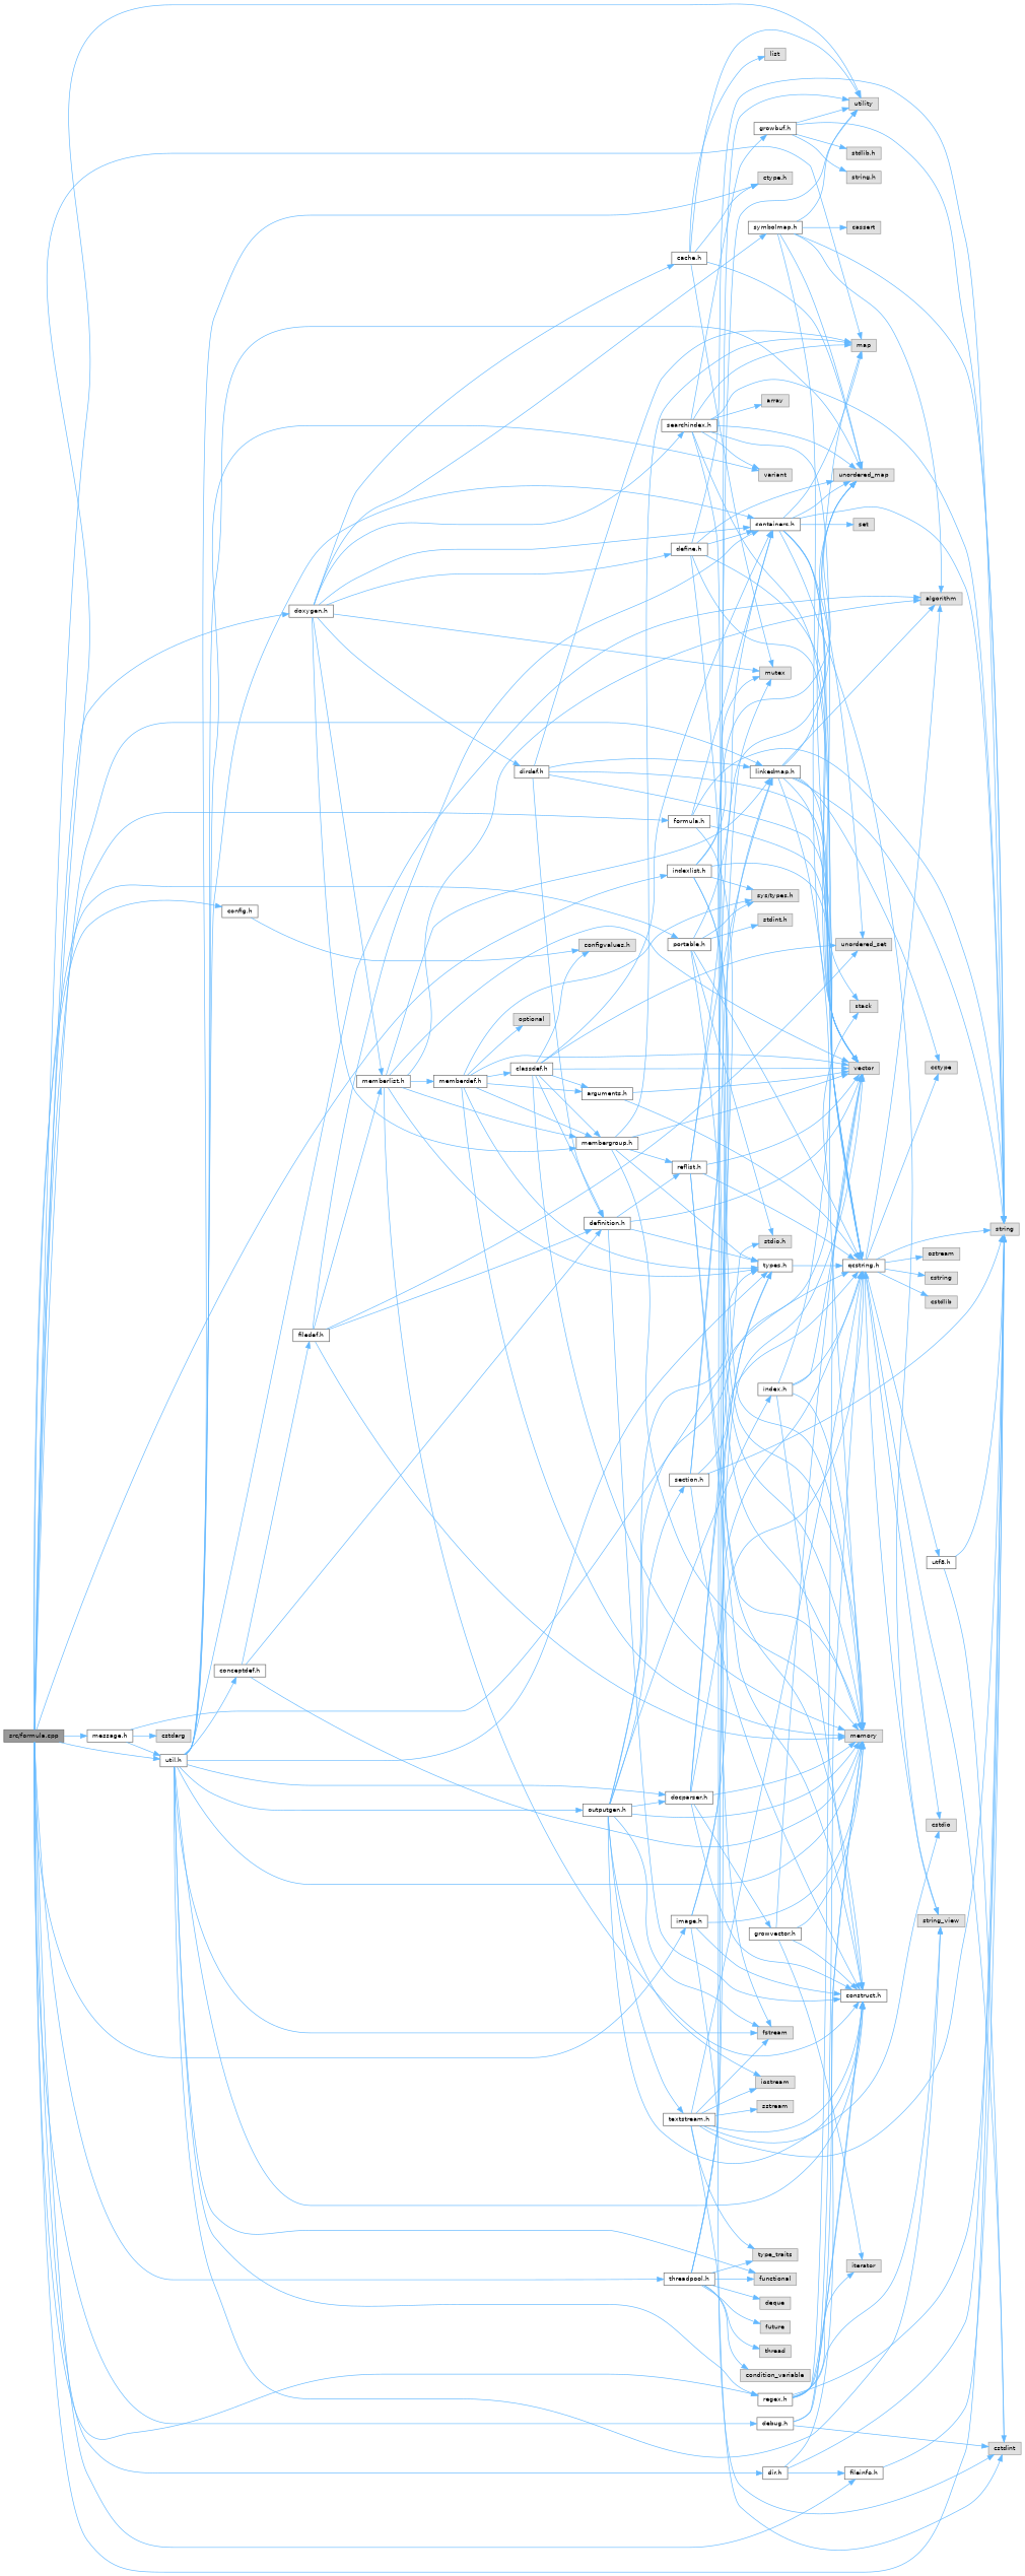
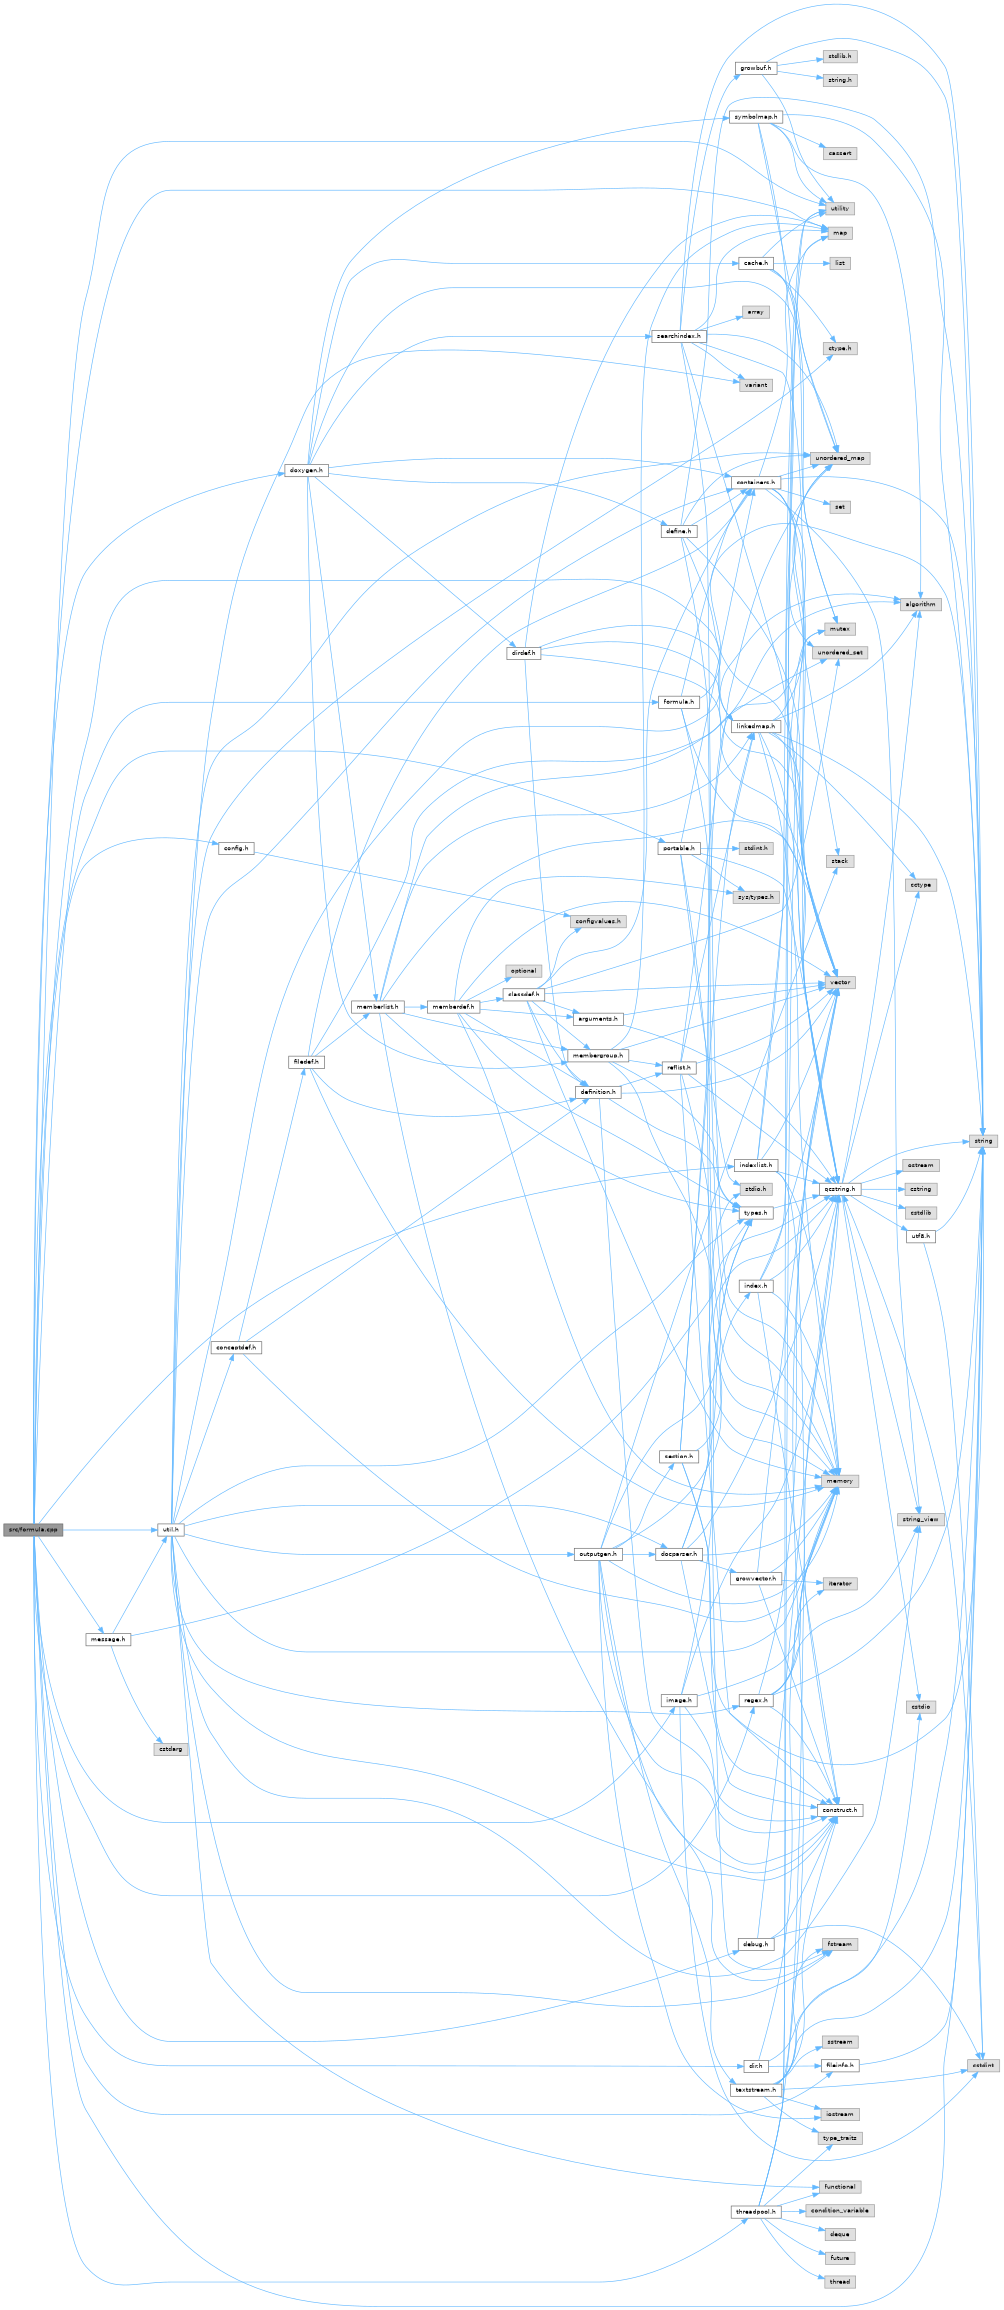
  digraph {
    rankdir=LR
    node [color=grey60 fillcolor="#E0E0E0" fontname=Helvetica fontsize=10 shape=box style=filled]
    edge [color=steelblue1 fontname=Helvetica fontsize=10 labelfontname=Helvetica labelfontsize=10 style=solid]
    n1 [color=gray40 fillcolor=grey60 fontcolor=black height=0.2 label="src/formula.cpp" width=0.4]
    n2 [height=0.2 label=map width=0.4]
    n3 [height=0.2 label=string width=0.4]
    n4 [height=0.2 label=utility width=0.4]
    n5 [color=grey40 fillcolor=white height=0.2 label="formula.h" width=0.4]
    n6 [color=grey40 fillcolor=white height=0.2 label="message.h" width=0.4]
    n7 [color=grey40 fillcolor=white height=0.2 label="util.h" width=0.4]
    n8 [color=grey40 fillcolor=white height=0.2 label="linkedmap.h" width=0.4]
    n9 [color=grey40 fillcolor=white height=0.2 label="regex.h" width=0.4]
    n10 [color=grey40 fillcolor=white height=0.2 label="config.h" width=0.4]
    n11 [color=grey40 fillcolor=white height=0.2 label="portable.h" width=0.4]
    n12 [color=grey40 fillcolor=white height=0.2 label="image.h" width=0.4]
    n13 [color=grey40 fillcolor=white height=0.2 label="fileinfo.h" width=0.4]
    n14 [color=grey40 fillcolor=white height=0.2 label="dir.h" width=0.4]
    n15 [color=grey40 fillcolor=white height=0.2 label="threadpool.h" width=0.4]
    n16 [color=grey40 fillcolor=white height=0.2 label="debug.h" width=0.4]
    n17 [color=grey40 fillcolor=white height=0.2 label="doxygen.h" width=0.4]
    n18 [color=grey40 fillcolor=white height=0.2 label="indexlist.h" width=0.4]
    n19 [height=0.2 label=vector width=0.4]
    n20 [height=0.2 label=memory width=0.4]
    n21 [color=grey40 fillcolor=white height=0.2 label="qcstring.h" width=0.4]
    n22 [color=grey40 fillcolor=white height=0.2 label="containers.h" width=0.4]
    n23 [height=0.2 label=cstdarg width=0.4]
    n24 [height=0.2 label=string_view width=0.4]
    n25 [height=0.2 label=algorithm width=0.4]
    n26 [height=0.2 label=unordered_map width=0.4]
    n27 [height=0.2 label=functional width=0.4]
    n28 [height=0.2 label=fstream width=0.4]
    n29 [height=0.2 label=variant width=0.4]
    n30 [height=0.2 label="ctype.h" width=0.4]
    n31 [color=grey40 fillcolor=white height=0.2 label="types.h" width=0.4]
    n32 [color=grey40 fillcolor=white height=0.2 label="docparser.h" width=0.4]
    n33 [color=grey40 fillcolor=white height=0.2 label="construct.h" width=0.4]
    n34 [color=grey40 fillcolor=white height=0.2 label="outputgen.h" width=0.4]
    n35 [color=grey40 fillcolor=white height=0.2 label="conceptdef.h" width=0.4]
    n36 [height=0.2 label=cctype width=0.4]
    n37 [height=0.2 label=iterator width=0.4]
    n38 [height=0.2 label="configvalues.h" width=0.4]
    n39 [height=0.2 label="stdio.h" width=0.4]
    n40 [height=0.2 label="sys/types.h" width=0.4]
    n41 [height=0.2 label="stdint.h" width=0.4]
    n42 [height=0.2 label=cstdint width=0.4]
    n43 [height=0.2 label=type_traits width=0.4]
    n44 [height=0.2 label=condition_variable width=0.4]
    n45 [height=0.2 label=deque width=0.4]
    n46 [height=0.2 label=future width=0.4]
    n47 [height=0.2 label=mutex width=0.4]
    n48 [height=0.2 label=thread width=0.4]
    n49 [color=grey40 fillcolor=white height=0.2 label="memberlist.h" width=0.4]
    n50 [color=grey40 fillcolor=white height=0.2 label="membergroup.h" width=0.4]
    n51 [color=grey40 fillcolor=white height=0.2 label="dirdef.h" width=0.4]
    n52 [color=grey40 fillcolor=white height=0.2 label="define.h" width=0.4]
    n53 [color=grey40 fillcolor=white height=0.2 label="cache.h" width=0.4]
    n54 [color=grey40 fillcolor=white height=0.2 label="symbolmap.h" width=0.4]
    n55 [color=grey40 fillcolor=white height=0.2 label="searchindex.h" width=0.4]
    n56 [height=0.2 label=cstring width=0.4]
    n57 [height=0.2 label=cstdio width=0.4]
    n58 [height=0.2 label=cstdlib width=0.4]
    n59 [height=0.2 label=ostream width=0.4]
    n60 [color=grey40 fillcolor=white height=0.2 label="utf8.h" width=0.4]
    n61 [height=0.2 label=set width=0.4]
    n62 [height=0.2 label=unordered_set width=0.4]
    n63 [height=0.2 label=stack width=0.4]
    n64 [color=grey40 fillcolor=white height=0.2 label="growvector.h" width=0.4]
    n65 [height=0.2 label=iostream width=0.4]
    n66 [color=grey40 fillcolor=white height=0.2 label="index.h" width=0.4]
    n67 [color=grey40 fillcolor=white height=0.2 label="section.h" width=0.4]
    n68 [color=grey40 fillcolor=white height=0.2 label="textstream.h" width=0.4]
    n69 [color=grey40 fillcolor=white height=0.2 label="definition.h" width=0.4]
    n70 [color=grey40 fillcolor=white height=0.2 label="filedef.h" width=0.4]
    n71 [height=0.2 label=sstream width=0.4]
    n72 [color=grey40 fillcolor=white height=0.2 label="reflist.h" width=0.4]
    n73 [color=grey40 fillcolor=white height=0.2 label="memberdef.h" width=0.4]
    n74 [height=0.2 label=optional width=0.4]
    n75 [color=grey40 fillcolor=white height=0.2 label="arguments.h" width=0.4]
    n76 [color=grey40 fillcolor=white height=0.2 label="classdef.h" width=0.4]
    n77 [height=0.2 label=list width=0.4]
    n78 [height=0.2 label=cassert width=0.4]
    n79 [height=0.2 label=array width=0.4]
    n80 [color=grey40 fillcolor=white height=0.2 label="growbuf.h" width=0.4]
    n81 [height=0.2 label="stdlib.h" width=0.4]
    n82 [height=0.2 label="string.h" width=0.4]
    n1 -> n2
    n1 -> n3
    n1 -> n4
    n1 -> n5
    n1 -> n6
    n1 -> n7
    n1 -> n8
    n1 -> n9
    n1 -> n10
    n1 -> n11
    n1 -> n12
    n1 -> n13
    n1 -> n14
    n1 -> n15
    n1 -> n16
    n1 -> n17
    n1 -> n18
    n5 -> n3
    n5 -> n20
    n5 -> n21
    n5 -> n22
    n6 -> n7
    n6 -> n21
    n6 -> n23
    n7 -> n9
    n7 -> n20
    n7 -> n22
    n7 -> n24
    n7 -> n25
    n7 -> n26
    n7 -> n27
    n7 -> n28
    n7 -> n29
    n7 -> n30
    n7 -> n31
    n7 -> n32
    n7 -> n33
    n7 -> n34
    n7 -> n35
    n8 -> n3
    n8 -> n19
    n8 -> n20
    n8 -> n21
    n8 -> n25
    n8 -> n26
    n8 -> n36
    n9 -> n3
    n9 -> n19
    n9 -> n20
    n9 -> n24
    n9 -> n33
    n9 -> n37
    n10 -> n38
    n11 -> n21
    n11 -> n22
    n11 -> n28
    n11 -> n39
    n11 -> n40
    n11 -> n41
    n12 -> n20
    n12 -> n21
    n12 -> n31
    n12 -> n33
    n12 -> n42
    n13 -> n3
    n14 -> n3
    n14 -> n13
    n14 -> n20
    n15 -> n4
    n15 -> n19
    n15 -> n27
    n15 -> n43
    n15 -> n44
    n15 -> n45
    n15 -> n46
    n15 -> n47
    n15 -> n48
    n16 -> n21
    n16 -> n33
    n16 -> n42
    n17 -> n22
    n17 -> n47
    n17 -> n49
    n17 -> n50
    n17 -> n51
    n17 -> n52
    n17 -> n53
    n17 -> n54
    n17 -> n55
    n18 -> n4
-   n18 -> n40
+   n18 -> n19
    n18 -> n20
    n18 -> n21
    n18 -> n33
    n18 -> n47
    n21 -> n3
    n21 -> n24
    n21 -> n25
    n21 -> n36
    n21 -> n56
    n21 -> n57
    n21 -> n58
    n21 -> n59
    n21 -> n60
    n22 -> n2
    n22 -> n3
    n22 -> n19
    n22 -> n24
    n22 -> n26
    n22 -> n61
    n22 -> n62
    n22 -> n63
    n31 -> n21
    n32 -> n20
    n32 -> n21
    n32 -> n31
    n32 -> n33
    n32 -> n39
    n32 -> n64
    n34 -> n20
    n34 -> n28
    n34 -> n31
    n34 -> n32
    n34 -> n33
    n34 -> n63
    n34 -> n65
    n34 -> n66
    n34 -> n67
    n34 -> n68
    n35 -> n20
    n35 -> n69
    n35 -> n70
    n42 -> n21
    n49 -> n8
    n49 -> n19
    n49 -> n25
    n49 -> n31
    n49 -> n33
    n49 -> n50
    n49 -> n73
    n50 -> n2
    n50 -> n19
    n50 -> n20
    n50 -> n31
    n50 -> n72
    n51 -> n2
    n51 -> n8
    n51 -> n19
    n51 -> n21
    n51 -> n69
    n52 -> n3
    n52 -> n19
    n52 -> n20
    n52 -> n21
    n52 -> n22
    n52 -> n26
    n53 -> n4
    n53 -> n26
    n53 -> n30
    n53 -> n47
    n53 -> n77
    n54 -> n3
    n54 -> n4
    n54 -> n19
    n54 -> n25
    n54 -> n26
    n54 -> n78
    n55 -> n2
    n55 -> n3
    n55 -> n19
    n55 -> n20
    n55 -> n21
    n55 -> n26
    n55 -> n29
    n55 -> n79
    n55 -> n80
    n60 -> n3
    n60 -> n42
    n64 -> n19
    n64 -> n20
    n64 -> n33
    n64 -> n37
    n66 -> n2
    n66 -> n19
    n66 -> n20
    n66 -> n21
    n66 -> n33
    n67 -> n3
    n67 -> n8
    n67 -> n21
    n67 -> n26
    n67 -> n33
    n68 -> n3
    n68 -> n21
    n68 -> n28
    n68 -> n33
    n68 -> n42
    n68 -> n43
    n68 -> n57
    n68 -> n65
    n68 -> n71
    n69 -> n19
    n69 -> n31
    n69 -> n33
    n69 -> n72
    n70 -> n20
    n70 -> n22
    n70 -> n49
    n70 -> n62
    n70 -> n69
    n72 -> n8
    n72 -> n19
    n72 -> n20
    n72 -> n21
    n72 -> n26
    n72 -> n33
    n73 -> n19
    n73 -> n20
    n73 -> n31
    n73 -> n40
-   n73 -> n50
+   n73 -> n69
    n73 -> n74
    n73 -> n75
    n73 -> n76
    n75 -> n19
    n75 -> n21
    n76 -> n19
    n76 -> n20
    n76 -> n22
    n76 -> n38
    n76 -> n50
    n76 -> n62
    n76 -> n69
    n76 -> n75
    n80 -> n3
    n80 -> n4
    n80 -> n81
    n80 -> n82
  }
